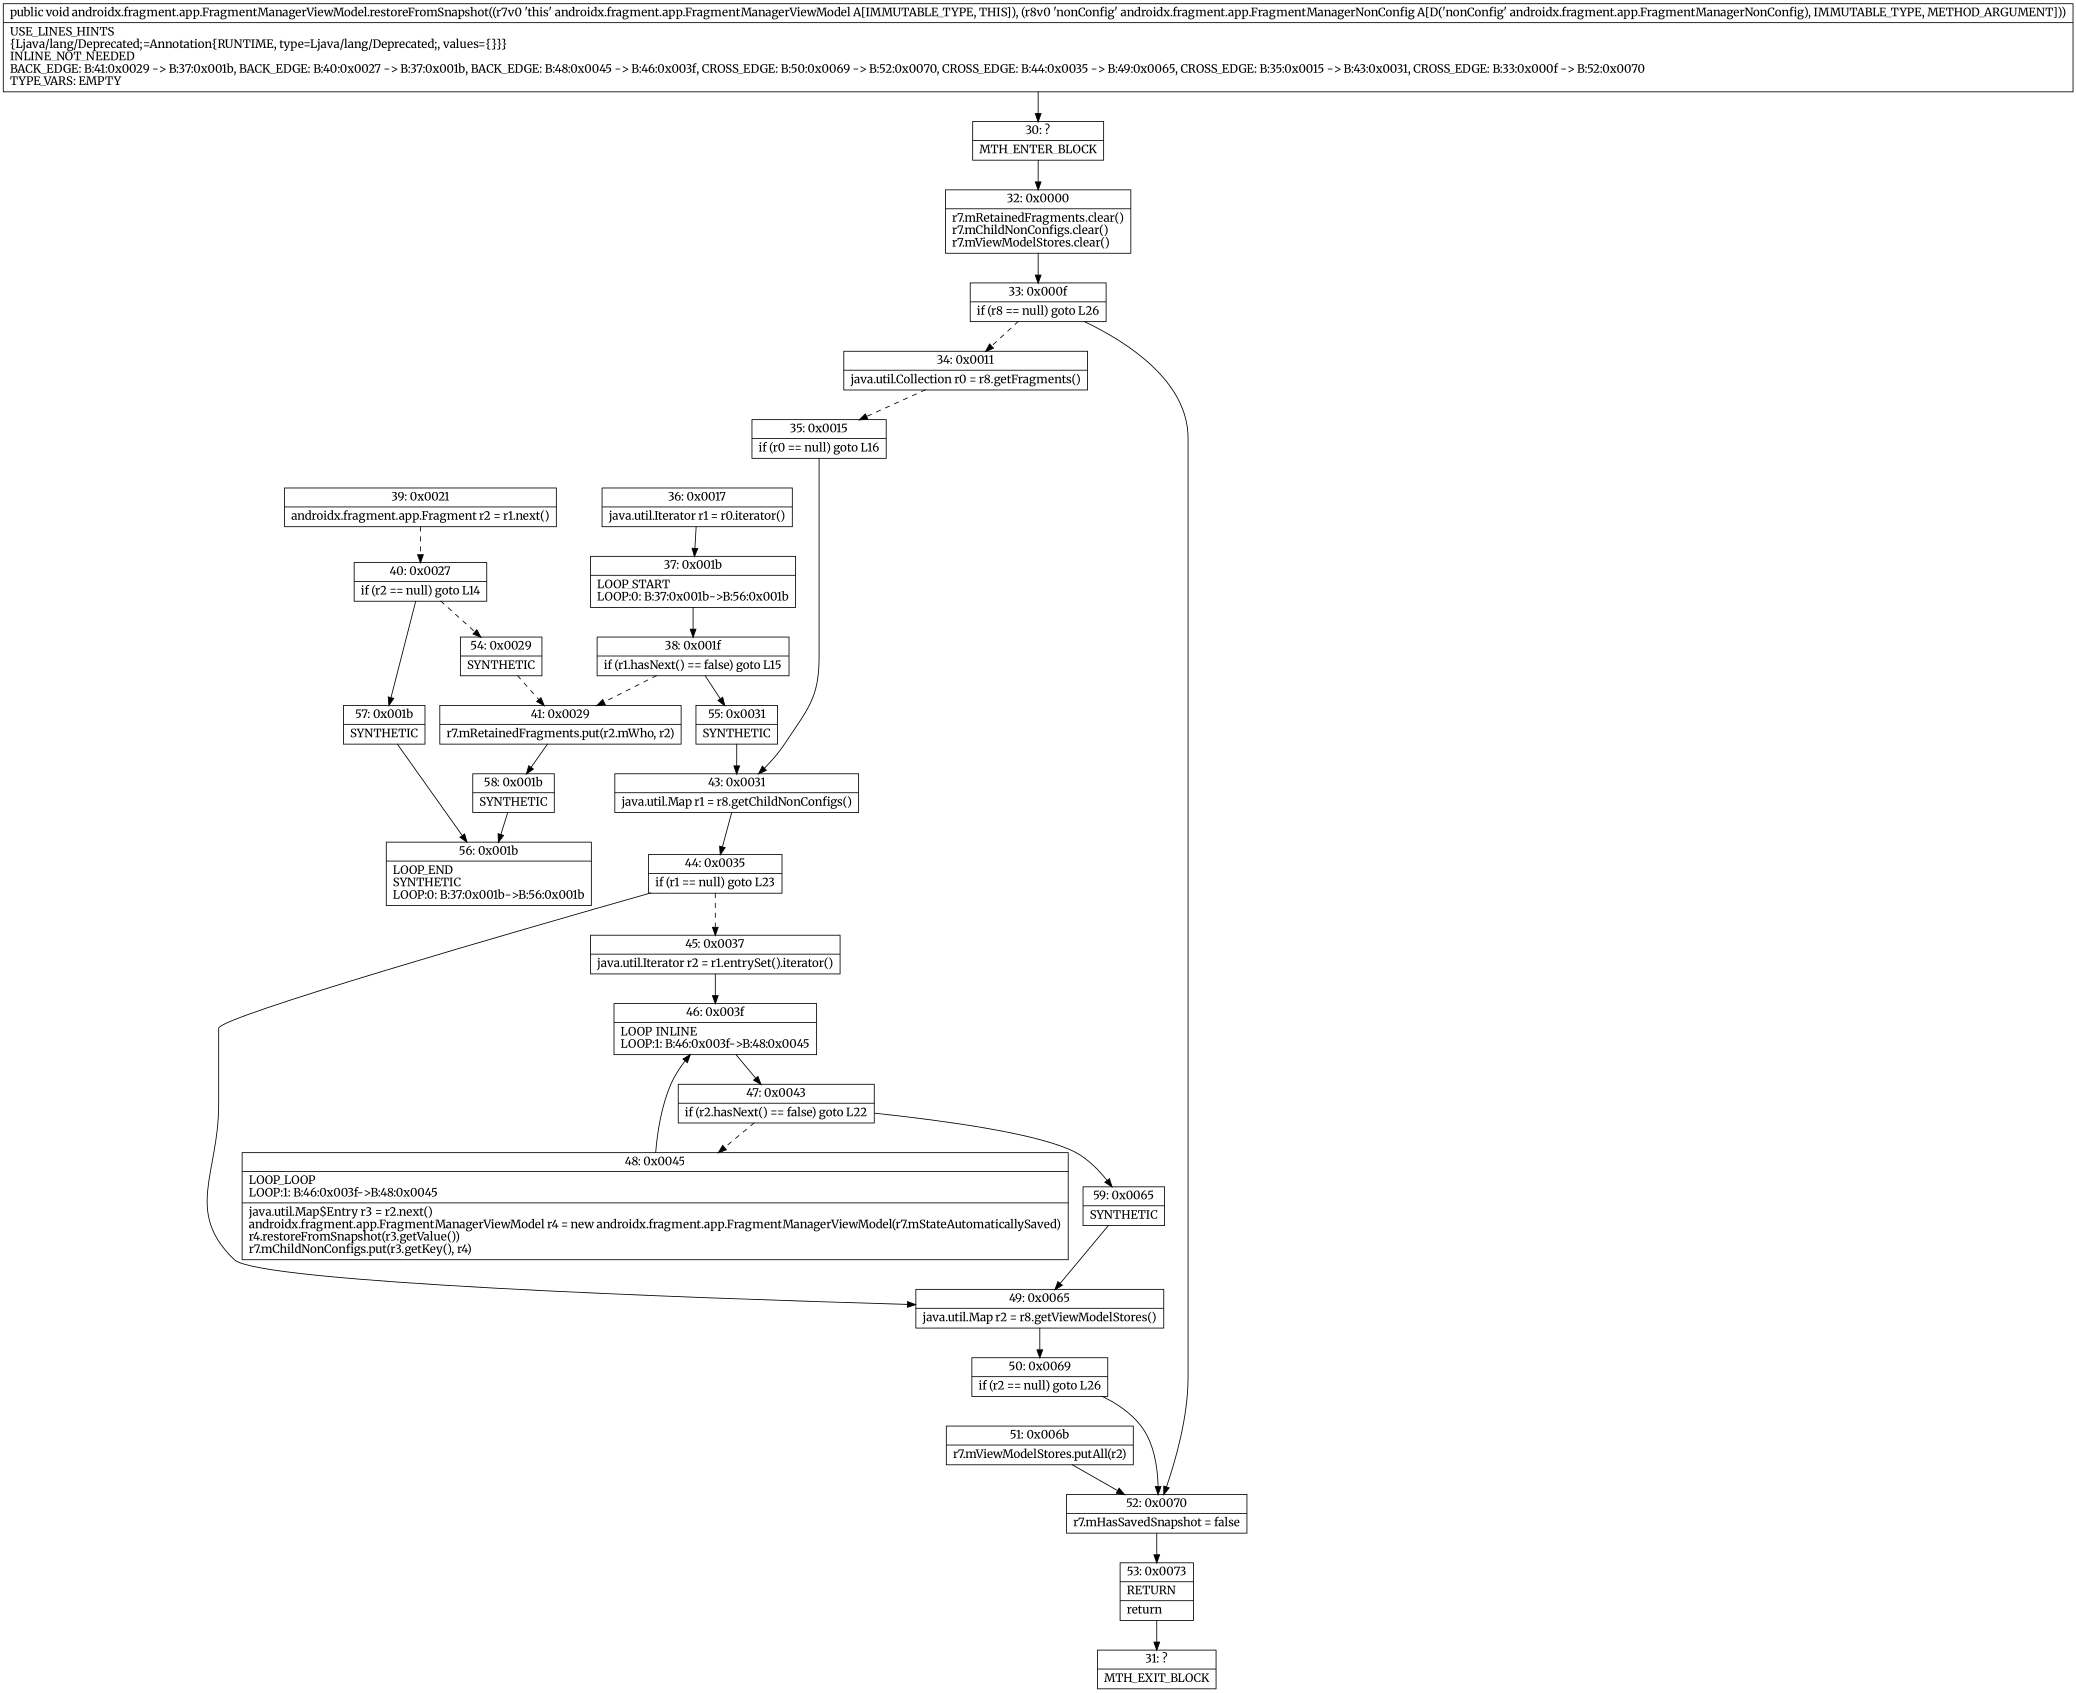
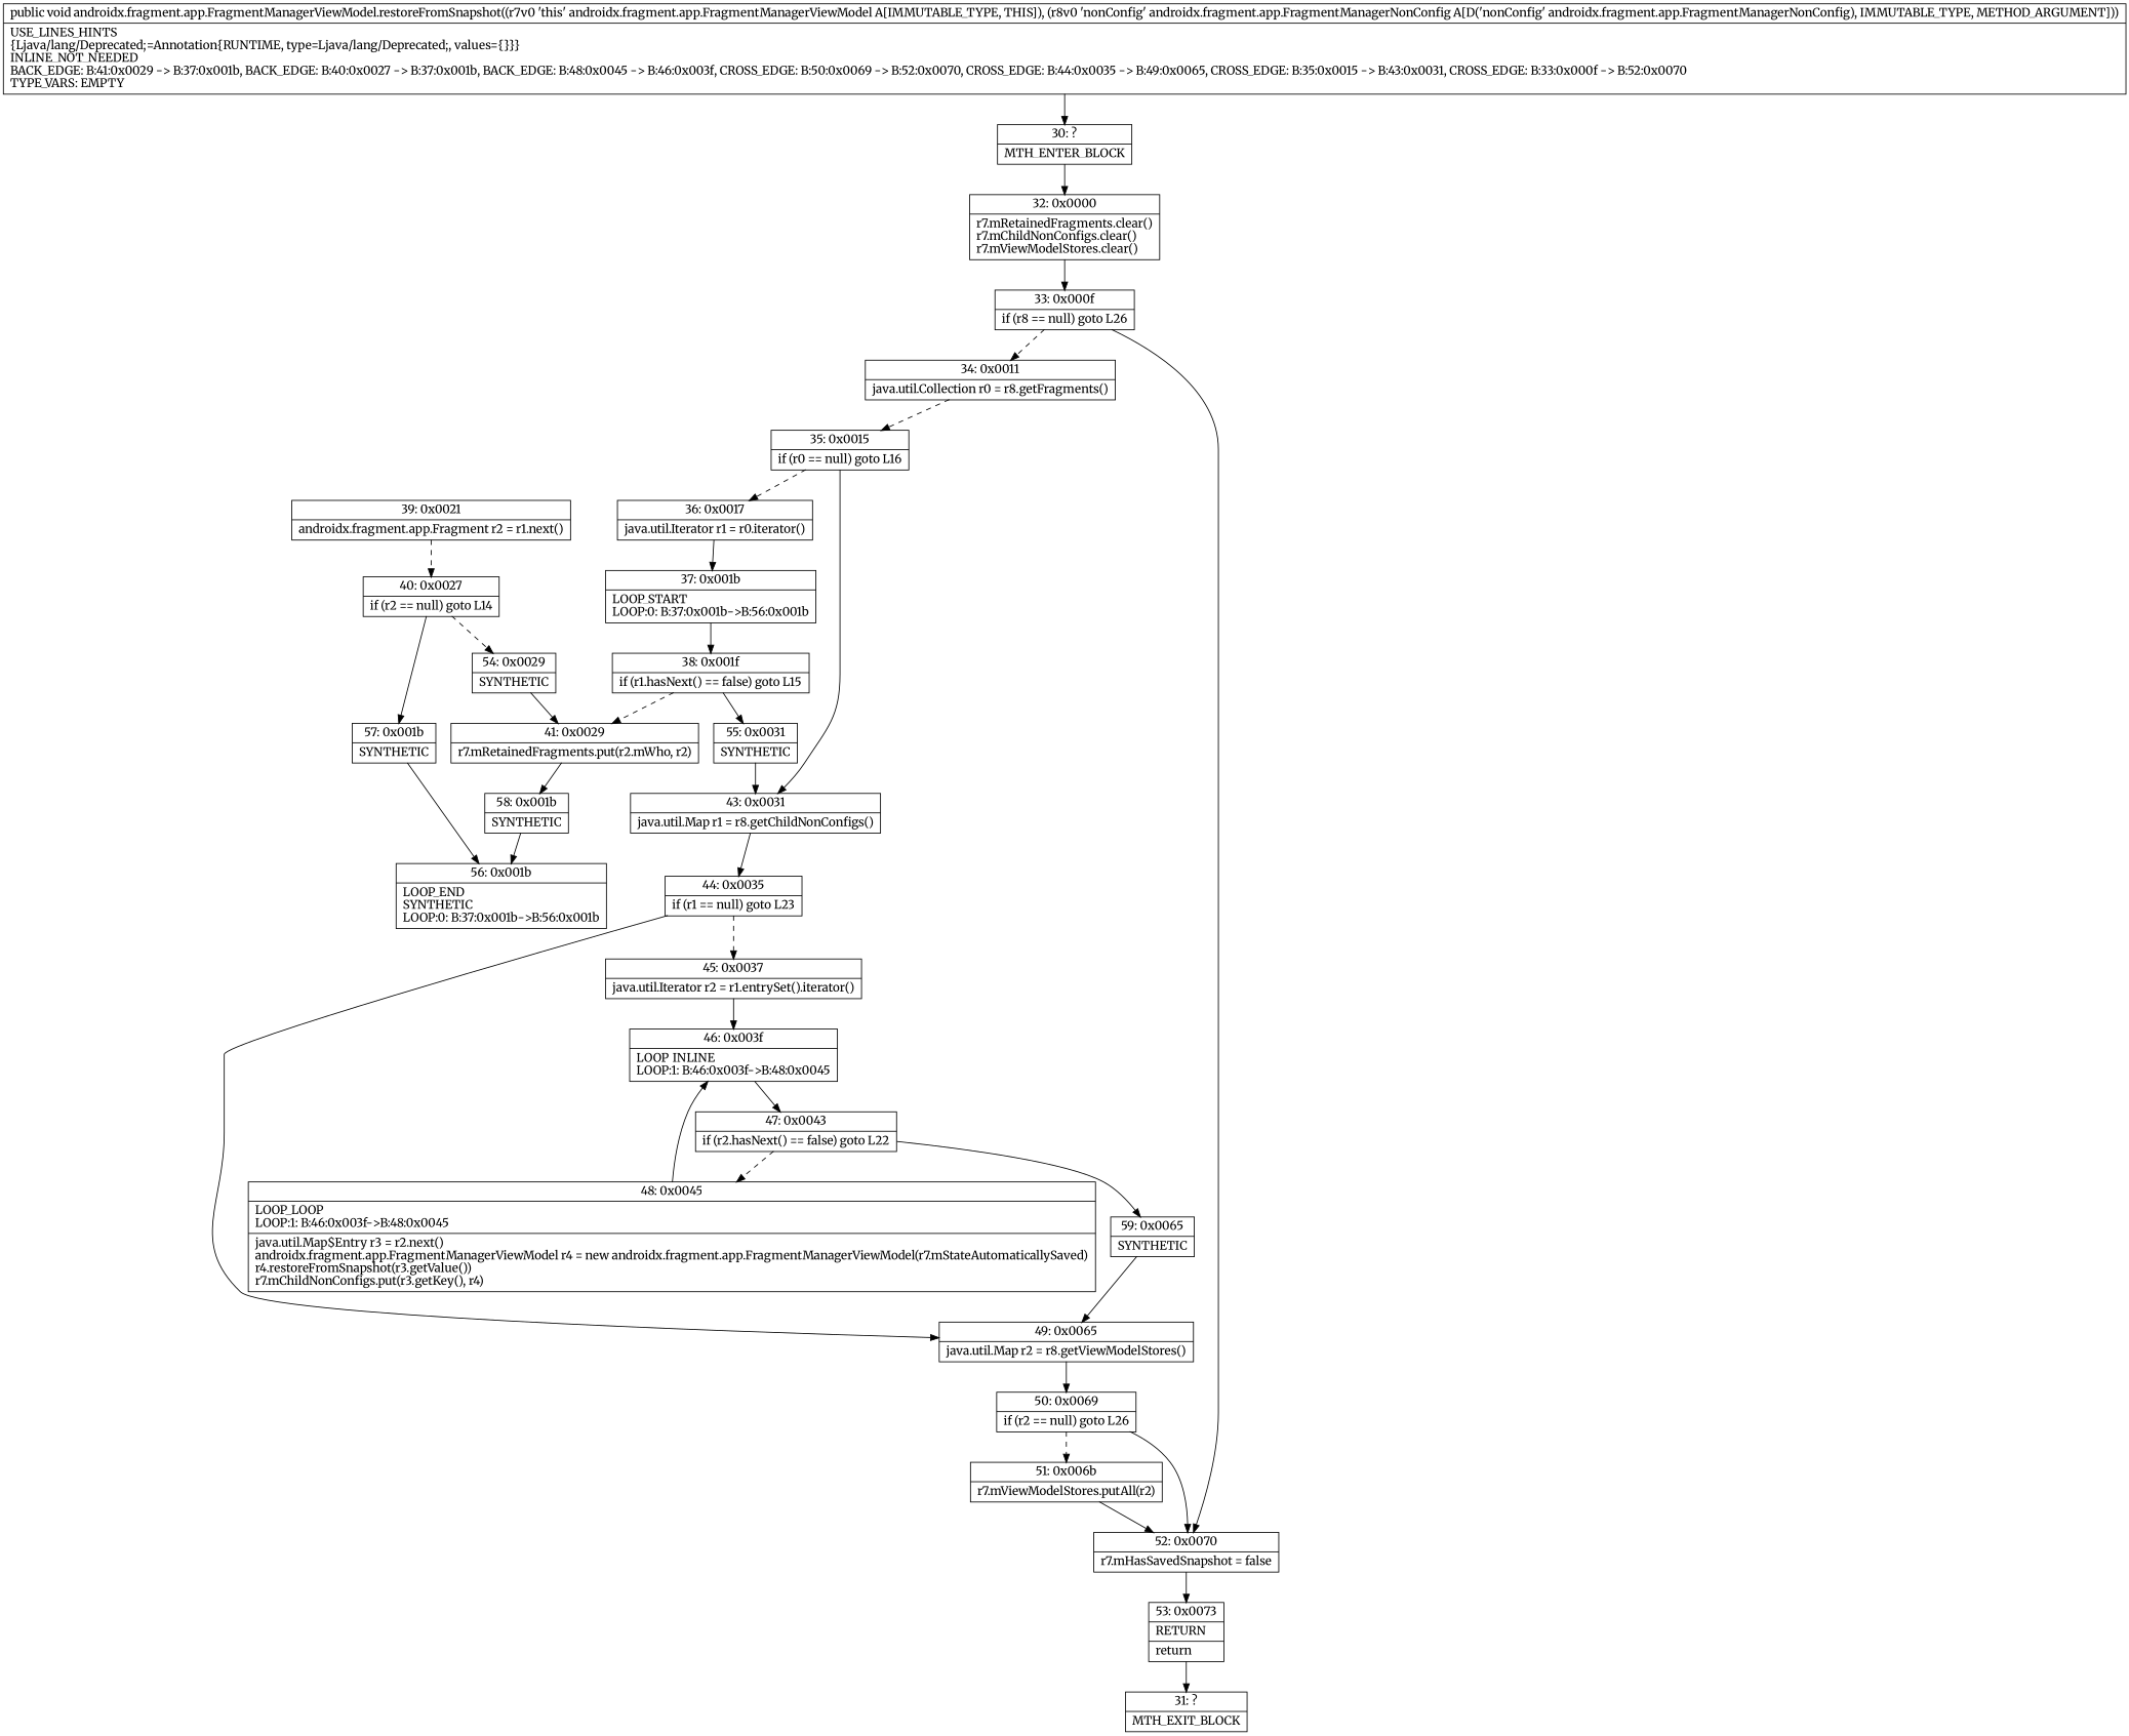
  digraph {
    fontname=Merriweather
    node [fontname=Merriweather shape=record]
    edge [fontname=Merriweather]
    n1 [label="{30\:\ ?|MTH_ENTER_BLOCK\l}"]
    n2 [label="{32\:\ 0x0000|r7.mRetainedFragments.clear()\lr7.mChildNonConfigs.clear()\lr7.mViewModelStores.clear()\l}"]
    n3 [label="{33\:\ 0x000f|if (r8 == null) goto L26\l}"]
    n4 [label="{34\:\ 0x0011|java.util.Collection r0 = r8.getFragments()\l}"]
    n5 [label="{52\:\ 0x0070|r7.mHasSavedSnapshot = false\l}"]
    n6 [label="{35\:\ 0x0015|if (r0 == null) goto L16\l}"]
    n7 [label="{53\:\ 0x0073|RETURN\l|return\l}"]
    n8 [label="{36\:\ 0x0017|java.util.Iterator r1 = r0.iterator()\l}"]
    n9 [label="{43\:\ 0x0031|java.util.Map r1 = r8.getChildNonConfigs()\l}"]
    n10 [label="{37\:\ 0x001b|LOOP_START\lLOOP:0: B:37:0x001b\-\>B:56:0x001b\l}"]
    n11 [label="{44\:\ 0x0035|if (r1 == null) goto L23\l}"]
    n12 [label="{38\:\ 0x001f|if (r1.hasNext() == false) goto L15\l}"]
    n13 [label="{55\:\ 0x0031|SYNTHETIC\l}"]
    n14 [label="{41\:\ 0x0029|r7.mRetainedFragments.put(r2.mWho, r2)\l}"]
    n15 [label="{39\:\ 0x0021|androidx.fragment.app.Fragment r2 = r1.next()\l}"]
    n16 [label="{40\:\ 0x0027|if (r2 == null) goto L14\l}"]
    n17 [label="{54\:\ 0x0029|SYNTHETIC\l}"]
    n18 [label="{57\:\ 0x001b|SYNTHETIC\l}"]
    n19 [label="{56\:\ 0x001b|LOOP_END\lSYNTHETIC\lLOOP:0: B:37:0x001b\-\>B:56:0x001b\l}"]
    n20 [label="{58\:\ 0x001b|SYNTHETIC\l}"]
    n21 [label="{45\:\ 0x0037|java.util.Iterator r2 = r1.entrySet().iterator()\l}"]
    n22 [label="{49\:\ 0x0065|java.util.Map r2 = r8.getViewModelStores()\l}"]
    n23 [label="{46\:\ 0x003f|LOOP_INLINE\lLOOP:1: B:46:0x003f\-\>B:48:0x0045\l}"]
    n24 [label="{50\:\ 0x0069|if (r2 == null) goto L26\l}"]
    n25 [label="{47\:\ 0x0043|if (r2.hasNext() == false) goto L22\l}"]
    n26 [label="{48\:\ 0x0045|LOOP_LOOP\lLOOP:1: B:46:0x003f\-\>B:48:0x0045\l|java.util.Map$Entry r3 = r2.next()\landroidx.fragment.app.FragmentManagerViewModel r4 = new androidx.fragment.app.FragmentManagerViewModel(r7.mStateAutomaticallySaved)\lr4.restoreFromSnapshot(r3.getValue())\lr7.mChildNonConfigs.put(r3.getKey(), r4)\l}"]
    n27 [label="{59\:\ 0x0065|SYNTHETIC\l}"]
    n28 [label="{51\:\ 0x006b|r7.mViewModelStores.putAll(r2)\l}"]
    n29 [label="{31\:\ ?|MTH_EXIT_BLOCK\l}"]
    n30 [label="{public void androidx.fragment.app.FragmentManagerViewModel.restoreFromSnapshot((r7v0 'this' androidx.fragment.app.FragmentManagerViewModel A[IMMUTABLE_TYPE, THIS]), (r8v0 'nonConfig' androidx.fragment.app.FragmentManagerNonConfig A[D('nonConfig' androidx.fragment.app.FragmentManagerNonConfig), IMMUTABLE_TYPE, METHOD_ARGUMENT]))  | USE_LINES_HINTS\l\{Ljava\/lang\/Deprecated;=Annotation\{RUNTIME, type=Ljava\/lang\/Deprecated;, values=\{\}\}\}\lINLINE_NOT_NEEDED\lBACK_EDGE: B:41:0x0029 \-\> B:37:0x001b, BACK_EDGE: B:40:0x0027 \-\> B:37:0x001b, BACK_EDGE: B:48:0x0045 \-\> B:46:0x003f, CROSS_EDGE: B:50:0x0069 \-\> B:52:0x0070, CROSS_EDGE: B:44:0x0035 \-\> B:49:0x0065, CROSS_EDGE: B:35:0x0015 \-\> B:43:0x0031, CROSS_EDGE: B:33:0x000f \-\> B:52:0x0070\lTYPE_VARS: EMPTY\l}"]
    n1 -> n2
    n2 -> n3
    n3 -> n4 [style=dashed]
    n3 -> n5
    n4 -> n6 [style=dashed]
    n5 -> n7
+   n6 -> n8 [style=dashed]
    n6 -> n9
    n7 -> n29
    n8 -> n10
    n9 -> n11
    n10 -> n12
    n11 -> n21 [style=dashed]
    n11 -> n22
    n12 -> n13
    n12 -> n14 [style=dashed]
    n13 -> n9
    n14 -> n20
    n15 -> n16 [style=dashed]
    n16 -> n17 [style=dashed]
    n16 -> n18
-   n17 -> n14 [style=dashed]
+   n17 -> n14
    n18 -> n19
    n20 -> n19
    n21 -> n23
    n22 -> n24
    n23 -> n25
    n24 -> n5
+   n24 -> n28 [style=dashed]
    n25 -> n26 [style=dashed]
    n25 -> n27
    n26 -> n23
    n27 -> n22
    n28 -> n5
    n30 -> n1
  }
